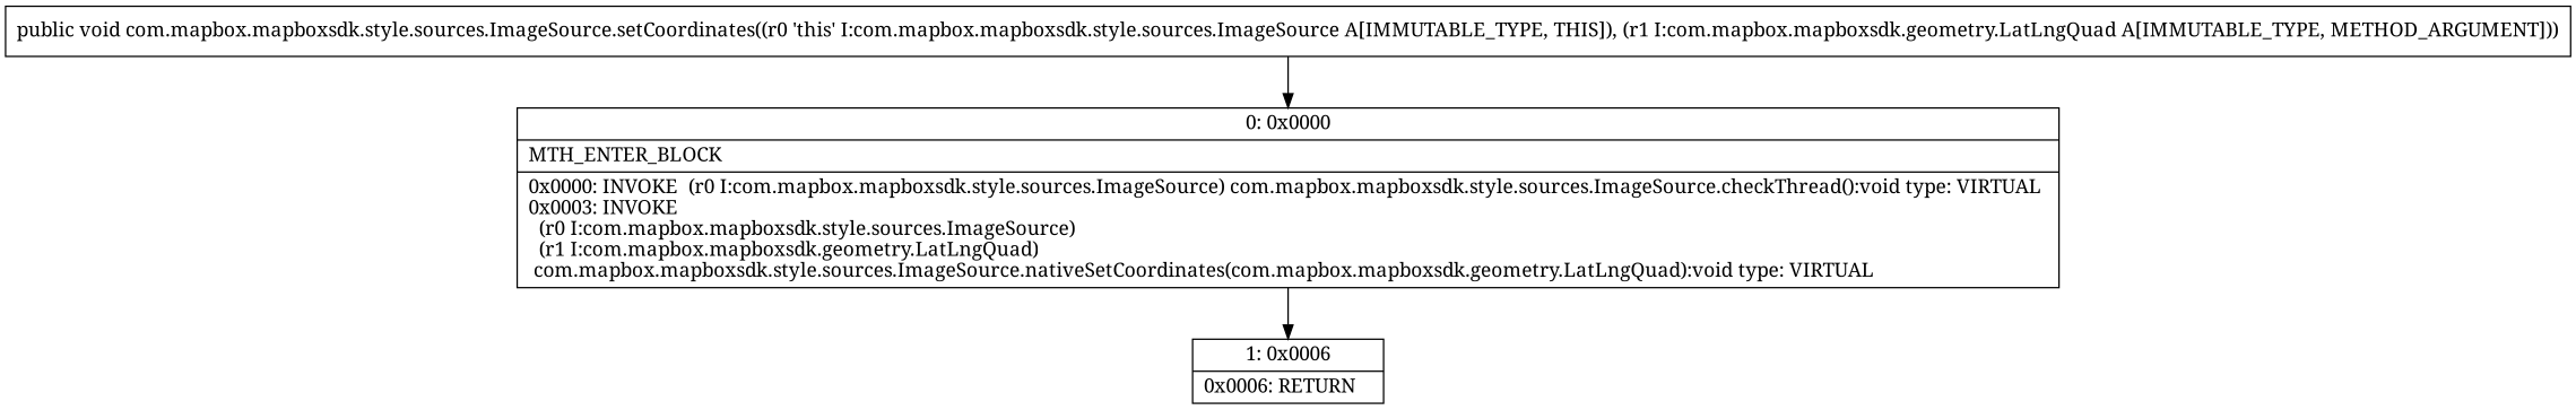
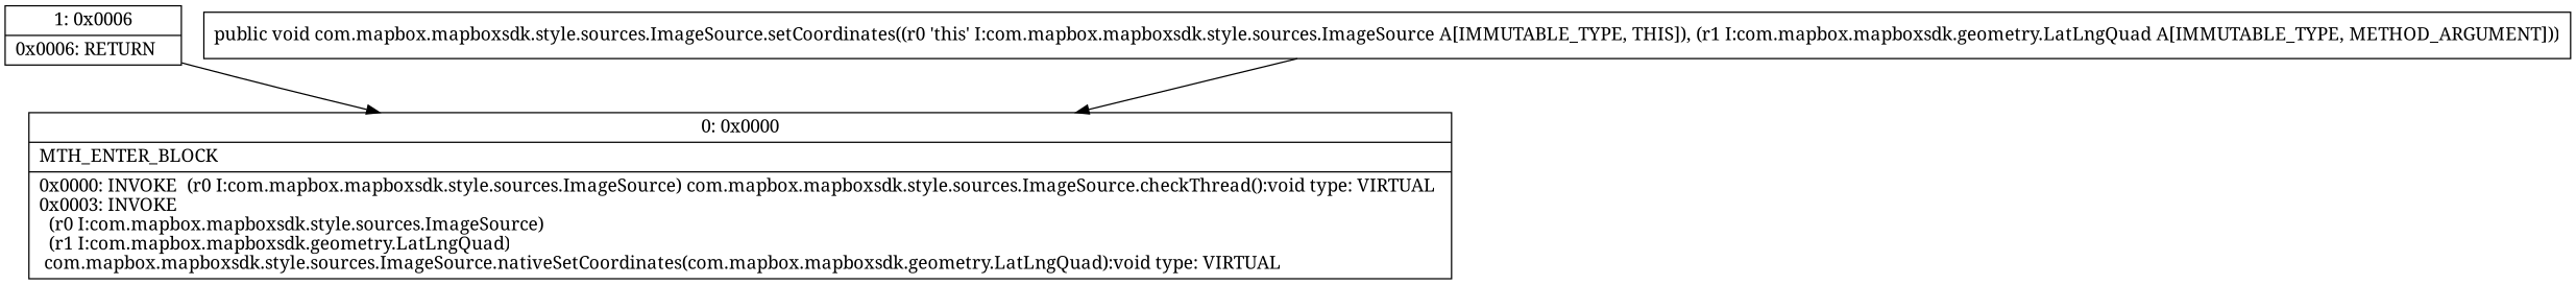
  digraph {
    fontname="Noto Serif"
    node [shape=record fontname="Noto Serif"]
    edge [fontname="Noto Serif"]
    n1 [label="{0\:\ 0x0000|MTH_ENTER_BLOCK\l|0x0000: INVOKE  (r0 I:com.mapbox.mapboxsdk.style.sources.ImageSource) com.mapbox.mapboxsdk.style.sources.ImageSource.checkThread():void type: VIRTUAL \l0x0003: INVOKE  \l  (r0 I:com.mapbox.mapboxsdk.style.sources.ImageSource)\l  (r1 I:com.mapbox.mapboxsdk.geometry.LatLngQuad)\l com.mapbox.mapboxsdk.style.sources.ImageSource.nativeSetCoordinates(com.mapbox.mapboxsdk.geometry.LatLngQuad):void type: VIRTUAL \l}"]
    n2 [label="{1\:\ 0x0006|0x0006: RETURN   \l}"]
    n3 [label="{public void com.mapbox.mapboxsdk.style.sources.ImageSource.setCoordinates((r0 'this' I:com.mapbox.mapboxsdk.style.sources.ImageSource A[IMMUTABLE_TYPE, THIS]), (r1 I:com.mapbox.mapboxsdk.geometry.LatLngQuad A[IMMUTABLE_TYPE, METHOD_ARGUMENT])) }"]
-   n1 -> n2
+   n2 -> n1
    n3 -> n1
  }
